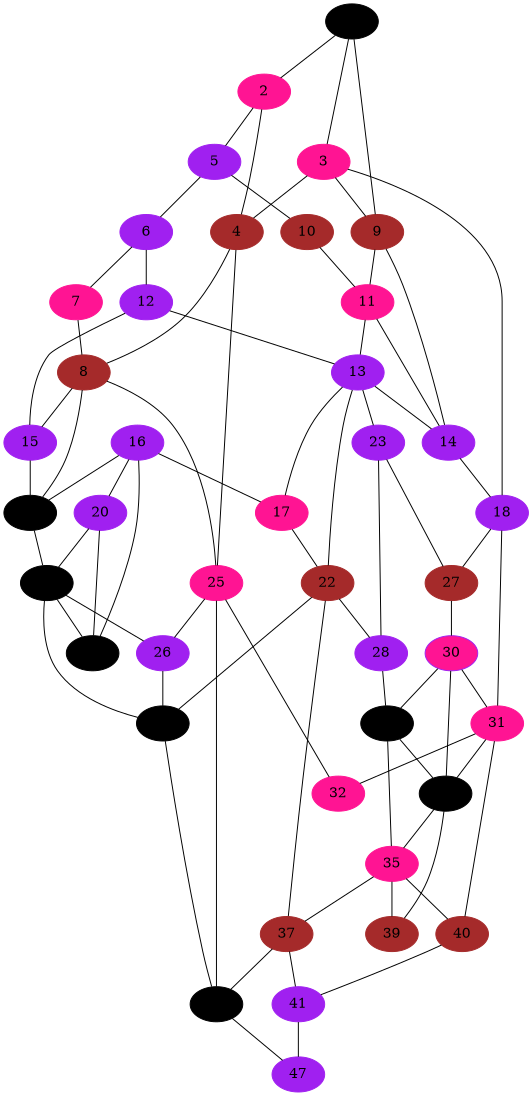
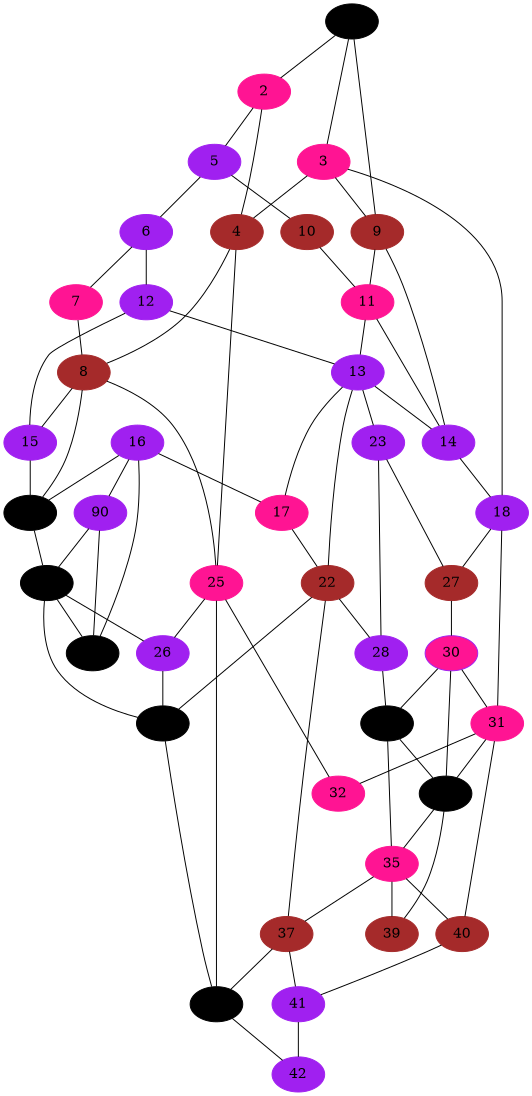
  graph {
    node [color=purple style=filled]
    edge [weight=1.0]
    1 [color=black]
    2 [color=deeppink]
    3 [color=deeppink]
    9 [color=brown]
    4 [color=brown]
    5
    18
    11 [color=deeppink]
    14
    8 [color=brown]
    25 [color=deeppink]
    6
    10 [color=brown]
    27 [color=brown]
    31 [color=deeppink]
    15
    19 [color=black]
    32 [color=deeppink]
    26
    38 [color=black]
    7 [color=deeppink]
    12
    13
    21 [color=black]
    17 [color=deeppink]
    22 [color=brown]
    23
    29 [color=black]
    28
    37 [color=brown]
    16
-   20
+   20 [label=90]
    24 [color=black]
    30 [fillcolor=deeppink]
    33 [color=black]
    41
-   42 [label=47]
+   42
    34 [color=black]
    35 [color=deeppink]
    40 [color=brown]
    39 [color=brown]
    1 -- 2
    1 -- 3
    1 -- 9 [weight=2.0]
    2 -- 4
    2 -- 5 [weight=2.0]
    3 -- 9
    3 -- 4 [weight=2.0]
    3 -- 18 [weight=2.0]
    9 -- 11
    9 -- 14
    4 -- 8
    4 -- 25
    5 -- 6 [weight=2.0]
    5 -- 10 [weight=2.0]
    18 -- 27
    18 -- 31
    11 -- 14
    11 -- 13
    14 -- 18
    8 -- 25
    8 -- 15
    8 -- 19
    25 -- 32
    25 -- 26
    25 -- 38 [weight=2.0]
    6 -- 7 [weight=2.0]
    6 -- 12 [weight=2.0]
    10 -- 11
    27 -- 30
    31 -- 32 [weight=2.0]
    31 -- 34
    31 -- 40
    15 -- 19
    19 -- 21
    26 -- 29
    38 -- 42
    7 -- 8
    12 -- 15
    12 -- 13 [weight=2.0]
    13 -- 14 [weight=2.0]
    13 -- 17
    13 -- 22
    13 -- 23 [weight=2.0]
    21 -- 26
    21 -- 29
    21 -- 24
    17 -- 22
    22 -- 29
    22 -- 28 [weight=2.0]
    22 -- 37
    23 -- 27
    23 -- 28
    29 -- 38
    28 -- 33 [weight=3.0]
    37 -- 38
    37 -- 41
    16 -- 19
    16 -- 17 [weight=2.0]
    16 -- 20
    16 -- 24
    20 -- 21
    20 -- 24 [weight=2.0]
    30 -- 31
    30 -- 33
    30 -- 34
    33 -- 34
    33 -- 35
    41 -- 42 [weight=2.0]
    34 -- 35
    34 -- 39 [weight=2.0]
    35 -- 37
    35 -- 40
    35 -- 39
    40 -- 41 [weight=2.0]
  }
